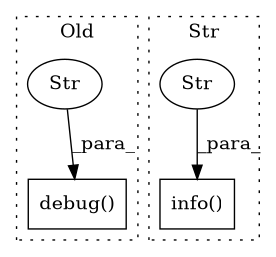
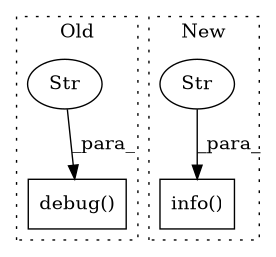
  digraph {
    node [a=75 l=42 shape=box]
    n1 [l="14,1" label="debug()" s="12877,12933"]
    n2 [a=66 label=Str s=12891 shape=ellipse]
    n3 [l="13,1" label="info()" s="14086,14141"]
    n4 [a=66 label=Str s=14099 shape=ellipse]
    subgraph cluster_1 {
      label=Old
      style=dotted
      n1
      n2
    }
    subgraph cluster_2 {
-     label=Str
+     label=New
      style=dotted
      n3
      n4
    }
    n2 -> n1 [label=_para_]
    n4 -> n3 [label=_para_]
  }
